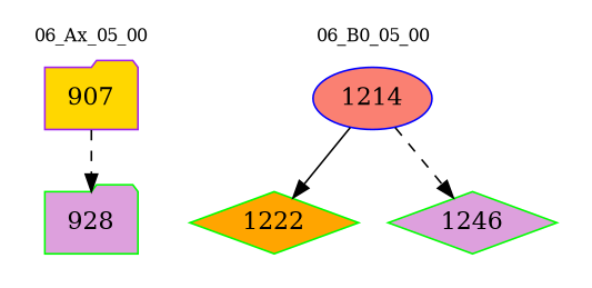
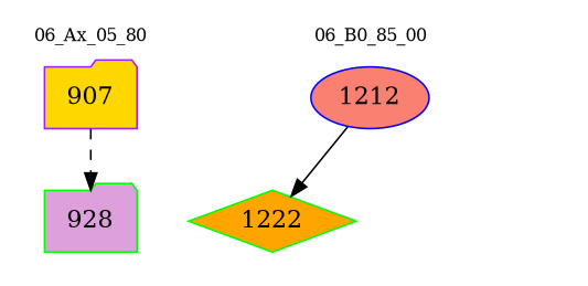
  digraph {
    node [color=green fillcolor=plum shape=folder style=filled]
    edge [color=black style=dashed]
    n1 [color=purple fillcolor=gold label=907]
    n2 [label=928]
-   n3 [color=blue fillcolor=salmon label=1214 shape=ellipse]
+   n3 [color=blue fillcolor=salmon label=1212 shape=ellipse]
    n4 [fillcolor=orange label=1222 shape=diamond]
-   n5 [label=1246 shape=diamond]
    subgraph cluster_1 {
      color=white
      fontsize=10
-     label="06_Ax_05_00"
+     label="06_Ax_05_80"
      n1
      n2
    }
    subgraph cluster_2 {
      color=white
      fontsize=10
-     label="06_B0_05_00"
+     label="06_B0_85_00"
      n3
      n4
-     n5
    }
    n1 -> n2
    n3 -> n4 [style=solid]
-   n3 -> n5
  }
